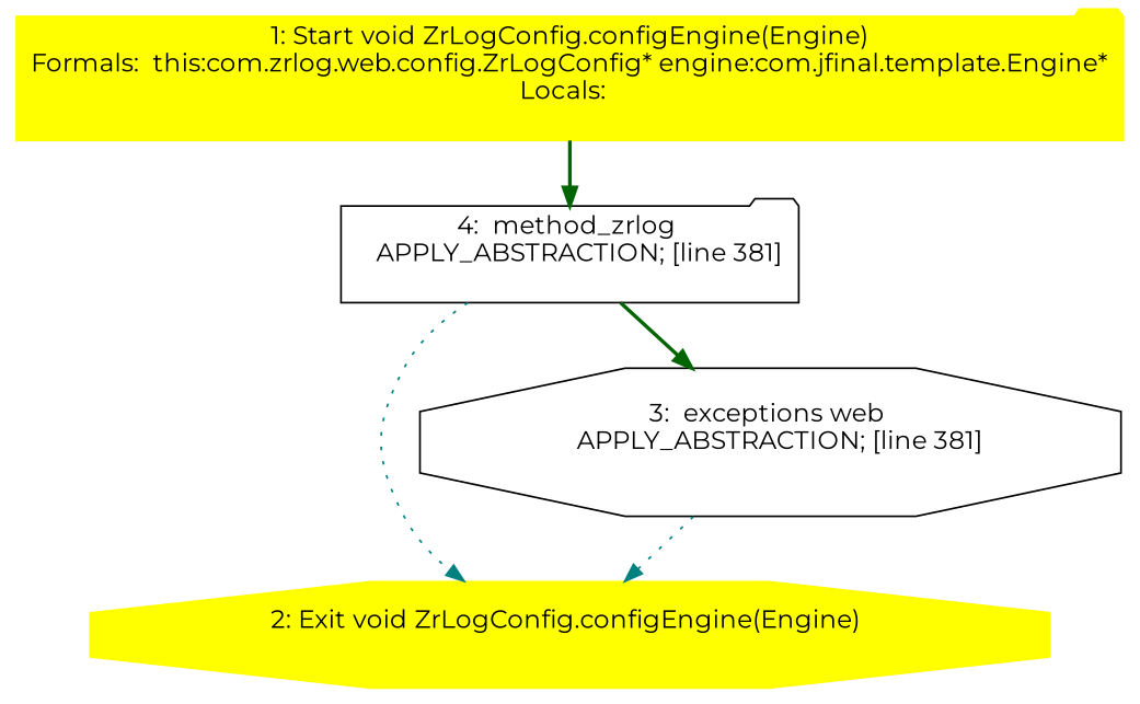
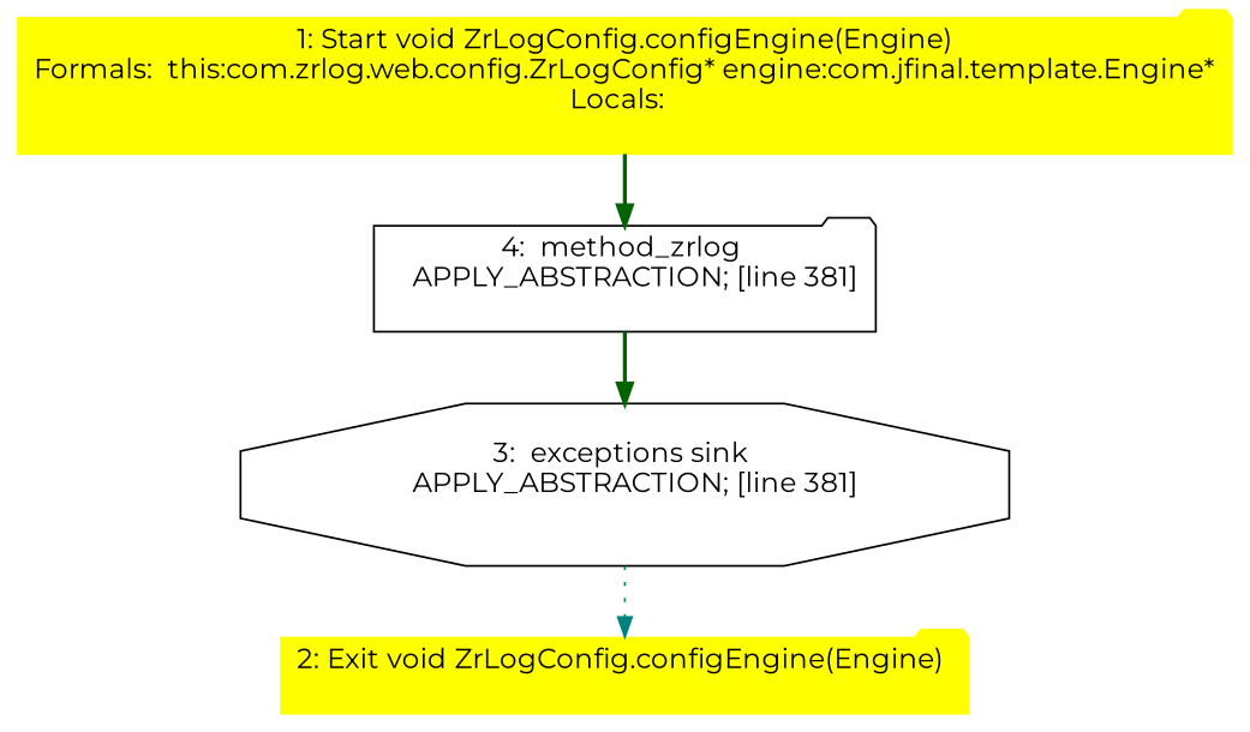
  digraph {
    fontname=Montserrat
    node [fontname=Montserrat shape=folder]
    edge [color=darkgreen fontname=Montserrat style=bold]
    n1 [color=yellow label="1: Start void ZrLogConfig.configEngine(Engine)\nFormals:  this:com.zrlog.web.config.ZrLogConfig* engine:com.jfinal.template.Engine*\nLocals:  \n  " style=filled]
    n2 [label="4:  method_zrlog \n   APPLY_ABSTRACTION; [line 381]\n "]
-   n3 [color=yellow label="2: Exit void ZrLogConfig.configEngine(Engine) \n  " shape=octagon style=filled]
-   n4 [label="3:  exceptions web \n   APPLY_ABSTRACTION; [line 381]\n " shape=octagon]
+   n3 [color=yellow label="2: Exit void ZrLogConfig.configEngine(Engine) \n  " style=filled]
+   n4 [label="3:  exceptions sink \n   APPLY_ABSTRACTION; [line 381]\n " shape=octagon]
    n1 -> n2
-   n2 -> n3 [color=teal style=dotted]
    n2 -> n4
    n4 -> n3 [color=teal style=dotted]
  }
